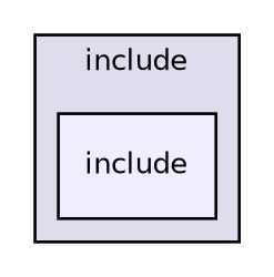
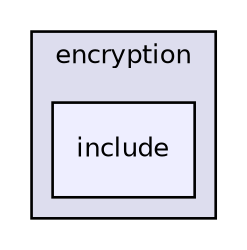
  digraph {
    compound=true
    n1 [fillcolor="#eeeeff" fontname=Helvetica fontsize=10 label=include pencolor=black shape=box style=filled]
    subgraph cluster_1 {
      bgcolor="#ddddee"
      fontname=Helvetica
      fontsize=10
-     label=include
+     label=encryption
      pencolor=black
      n1
    }
  }
